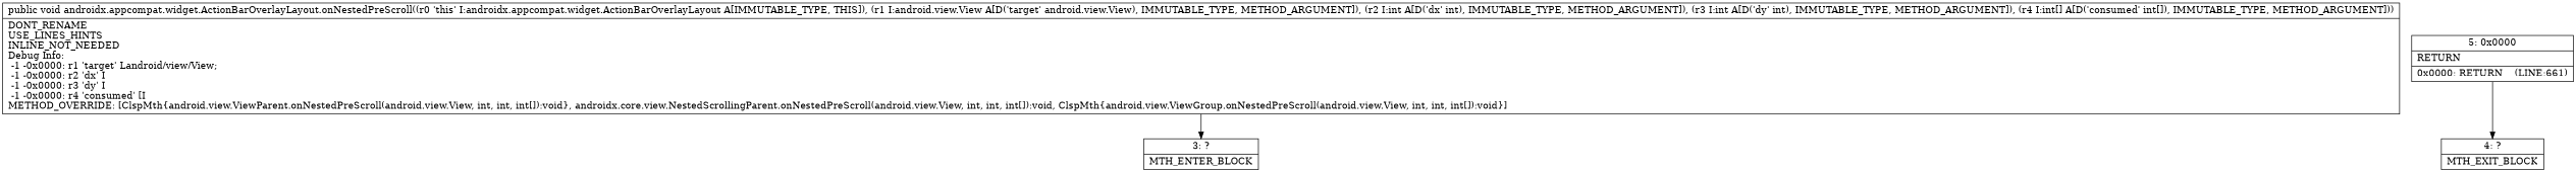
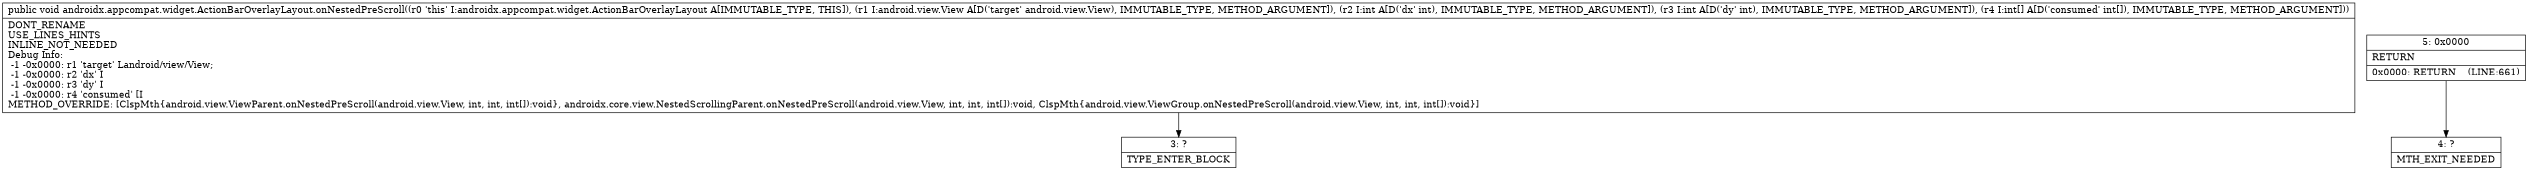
  digraph {
    node [shape=record]
-   n1 [label="{3\:\ ?|MTH_ENTER_BLOCK\l}"]
+   n1 [label="{3\:\ ?|TYPE_ENTER_BLOCK\l}"]
    n2 [label="{5\:\ 0x0000|RETURN\l|0x0000: RETURN    (LINE:661)\l}"]
-   n3 [label="{4\:\ ?|MTH_EXIT_BLOCK\l}"]
+   n3 [label="{4\:\ ?|MTH_EXIT_NEEDED\l}"]
    n4 [label="{public void androidx.appcompat.widget.ActionBarOverlayLayout.onNestedPreScroll((r0 'this' I:androidx.appcompat.widget.ActionBarOverlayLayout A[IMMUTABLE_TYPE, THIS]), (r1 I:android.view.View A[D('target' android.view.View), IMMUTABLE_TYPE, METHOD_ARGUMENT]), (r2 I:int A[D('dx' int), IMMUTABLE_TYPE, METHOD_ARGUMENT]), (r3 I:int A[D('dy' int), IMMUTABLE_TYPE, METHOD_ARGUMENT]), (r4 I:int[] A[D('consumed' int[]), IMMUTABLE_TYPE, METHOD_ARGUMENT]))  | DONT_RENAME\lUSE_LINES_HINTS\lINLINE_NOT_NEEDED\lDebug Info:\l  \-1 \-0x0000: r1 'target' Landroid\/view\/View;\l  \-1 \-0x0000: r2 'dx' I\l  \-1 \-0x0000: r3 'dy' I\l  \-1 \-0x0000: r4 'consumed' [I\lMETHOD_OVERRIDE: [ClspMth\{android.view.ViewParent.onNestedPreScroll(android.view.View, int, int, int[]):void\}, androidx.core.view.NestedScrollingParent.onNestedPreScroll(android.view.View, int, int, int[]):void, ClspMth\{android.view.ViewGroup.onNestedPreScroll(android.view.View, int, int, int[]):void\}]\l}"]
    n2 -> n3
    n4 -> n1
  }
